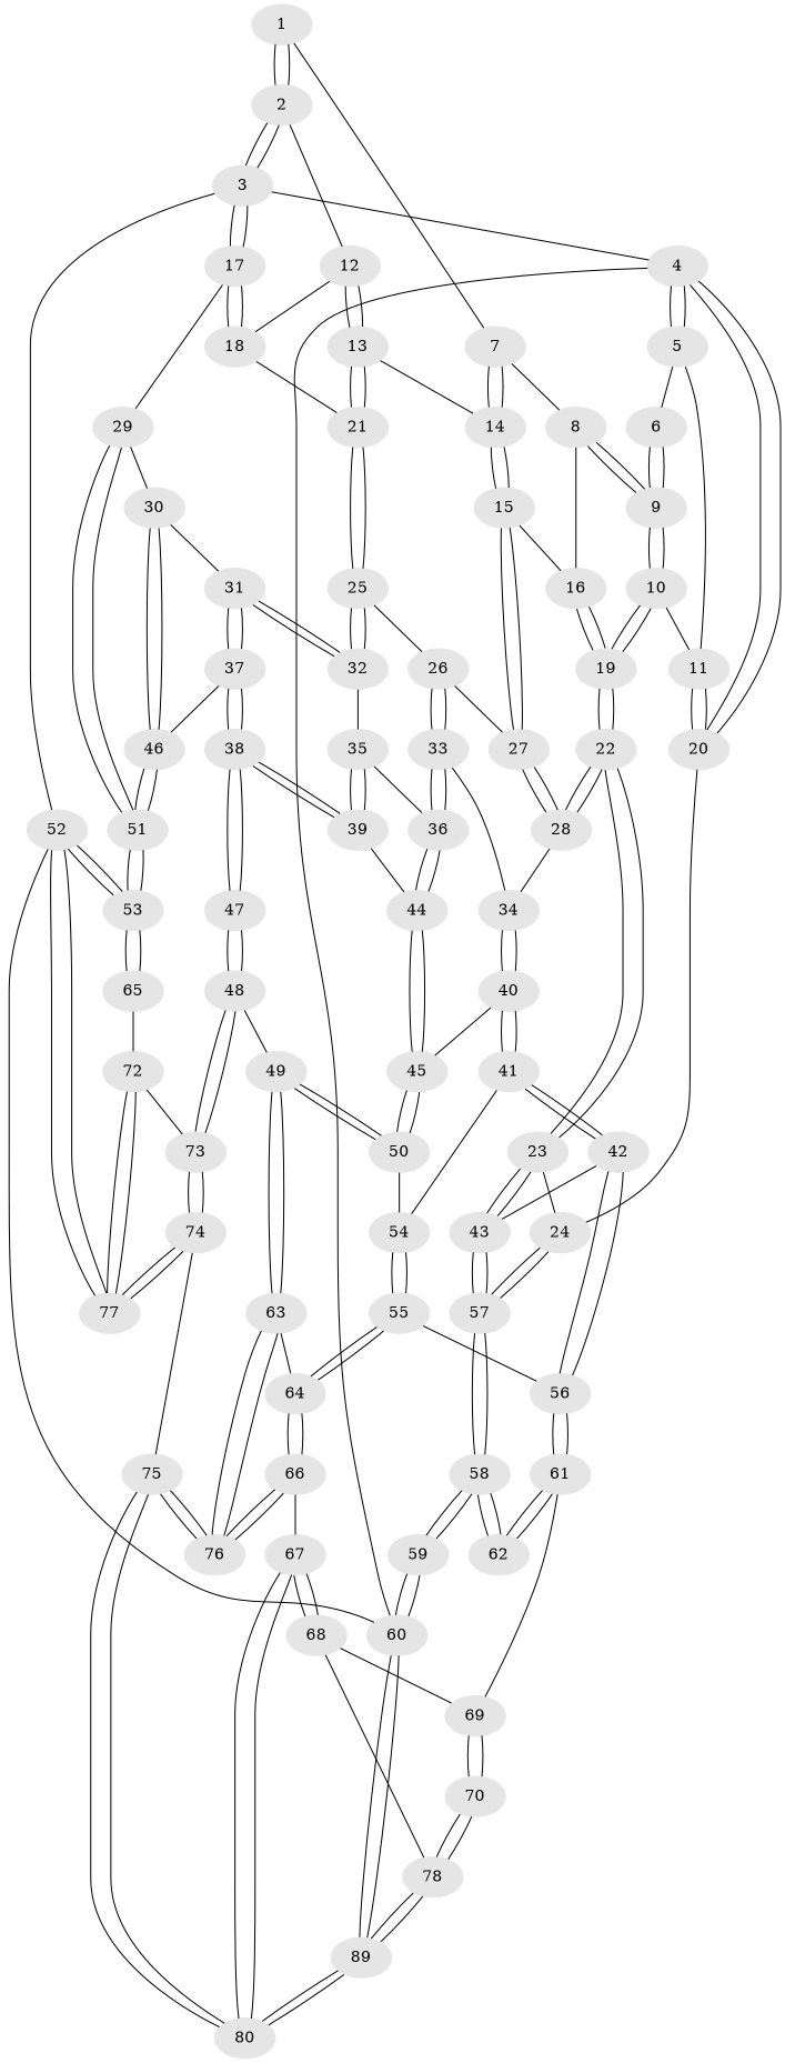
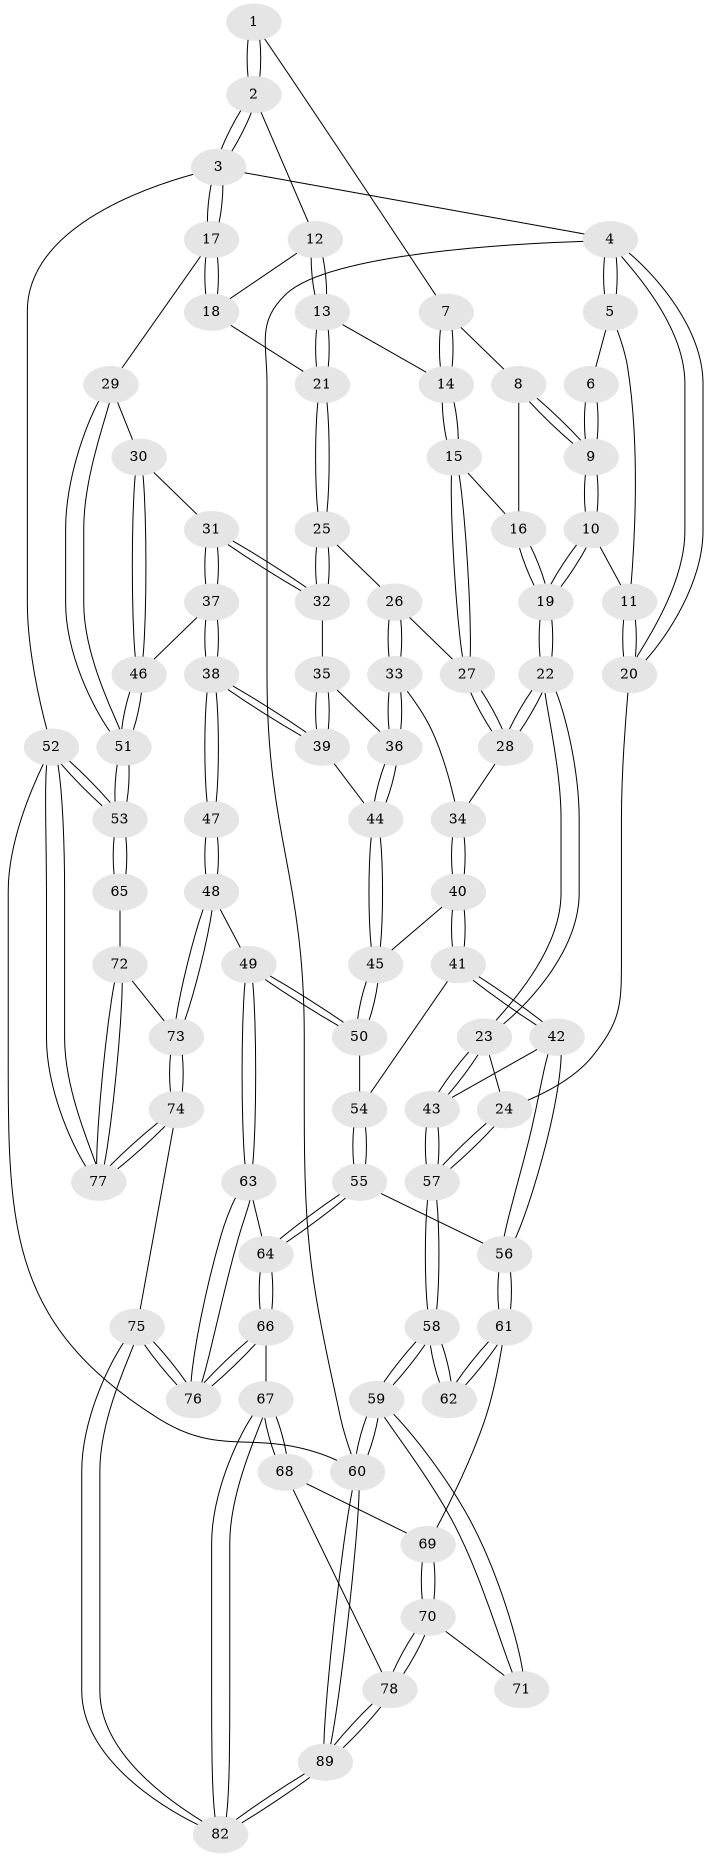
  graph {
    node [color=gray90 style=filled]
    1
    2
    7
    3
    12
    8
    14
    4
    17
    52
    13
    18
    5
    20
    60
    29
    53
    77
    6
    11
    24
    n22 [label=89]
    9
    10
    16
    15
    19
    22
    21
    25
    27
    28
    30
    51
    23
    57
    26
    32
    43
    34
    58
    33
    35
    36
    40
    31
    46
    37
    38
    39
    44
    41
    45
    47
    48
    42
    54
    50
    56
    55
    61
    49
    73
    65
    72
    63
    74
    64
    76
    66
    62
    69
    59
-   80
+   71
+   80 [label=82]
    70
    67
    68
    78
    75
    1 -- 2
    1 -- 2
    1 -- 7
    2 -- 3
    2 -- 3
    2 -- 12
    7 -- 8
    7 -- 14
    7 -- 14
    3 -- 4
    3 -- 17
    3 -- 17
    3 -- 52
    12 -- 13
    12 -- 13
    12 -- 18
    8 -- 9
    8 -- 9
    8 -- 16
    14 -- 15
    14 -- 15
    4 -- 5
    4 -- 5
    4 -- 20
    4 -- 20
    4 -- 60
    17 -- 18
    17 -- 18
    17 -- 29
    52 -- 60
    52 -- 53
    52 -- 53
    52 -- 77
    52 -- 77
    13 -- 14
    13 -- 21
    13 -- 21
    18 -- 21
    5 -- 6
    5 -- 11
    20 -- 24
    60 -- n22
    60 -- n22
    29 -- 30
    29 -- 51
    29 -- 51
    53 -- 65
    53 -- 65
    6 -- 9
    6 -- 9
    11 -- 20
    11 -- 20
    24 -- 57
    24 -- 57
    n22 -- 80
    n22 -- 80
    9 -- 10
    9 -- 10
    10 -- 11
    10 -- 19
    10 -- 19
    16 -- 19
    16 -- 19
    15 -- 16
    15 -- 27
    15 -- 27
    19 -- 22
    19 -- 22
    22 -- 28
    22 -- 28
    22 -- 23
    22 -- 23
    21 -- 25
    21 -- 25
    25 -- 26
    25 -- 32
    25 -- 32
    27 -- 28
    27 -- 28
    28 -- 34
    30 -- 31
    30 -- 46
    30 -- 46
    51 -- 53
    51 -- 53
    23 -- 24
    23 -- 43
    23 -- 43
    57 -- 58
    57 -- 58
    26 -- 27
    26 -- 33
    26 -- 33
    32 -- 35
    43 -- 57
    43 -- 57
    34 -- 40
    34 -- 40
    58 -- 62
    58 -- 62
    58 -- 59
    58 -- 59
    33 -- 34
    33 -- 36
    33 -- 36
    35 -- 36
    35 -- 39
    35 -- 39
    36 -- 44
    36 -- 44
    40 -- 41
    40 -- 41
    40 -- 45
    31 -- 32
    31 -- 32
    31 -- 37
    31 -- 37
    46 -- 51
    46 -- 51
    37 -- 46
    37 -- 38
    37 -- 38
    38 -- 39
    38 -- 39
    38 -- 47
    38 -- 47
    39 -- 44
    44 -- 45
    44 -- 45
    41 -- 42
    41 -- 42
    41 -- 54
    45 -- 50
    45 -- 50
    47 -- 48
    47 -- 48
    48 -- 49
    48 -- 73
    48 -- 73
    42 -- 43
    42 -- 56
    42 -- 56
    54 -- 55
    54 -- 55
    50 -- 54
    56 -- 61
    56 -- 61
    55 -- 56
    55 -- 64
    55 -- 64
    61 -- 62
    61 -- 62
    61 -- 69
    49 -- 50
    49 -- 50
    49 -- 63
    49 -- 63
    73 -- 74
    73 -- 74
    65 -- 72
    72 -- 77
    72 -- 77
    72 -- 73
    63 -- 64
    63 -- 76
    63 -- 76
    74 -- 77
    74 -- 77
    74 -- 75
    64 -- 66
    64 -- 66
    66 -- 76
    66 -- 76
    66 -- 67
    69 -- 70
    69 -- 70
    59 -- 60
    59 -- 60
+   59 -- 71
+   59 -- 71
+   70 -- 71
    70 -- 78
    70 -- 78
    67 -- 80
    67 -- 80
    67 -- 68
    67 -- 68
    68 -- 69
    68 -- 78
    78 -- n22
    78 -- n22
    75 -- 76
    75 -- 76
    75 -- 80
    75 -- 80
  }
